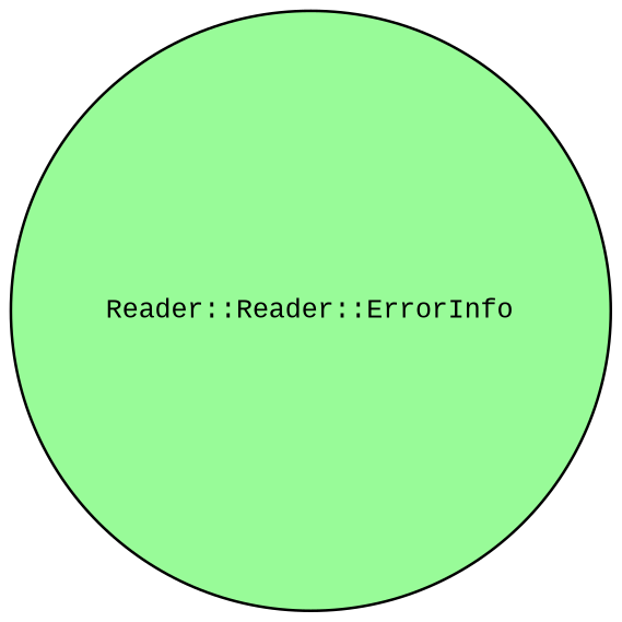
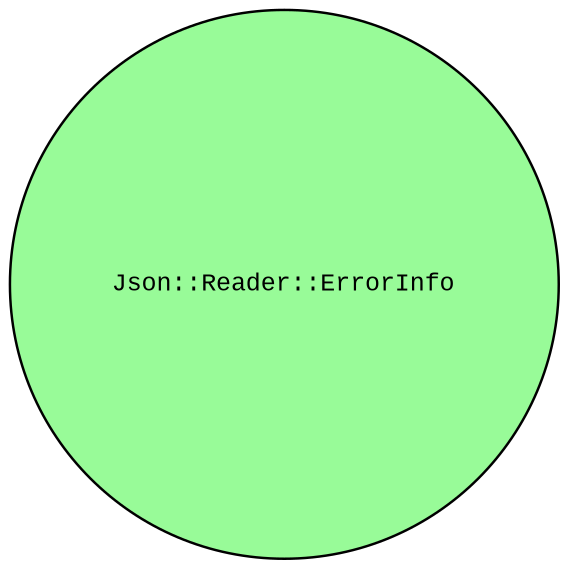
  digraph {
    rankdir=LR
    fontname="Liberation Mono"
-   n1 [color=black fillcolor=palegreen fontname="Liberation Mono" fontsize=10 height=0.2 label="Reader::Reader::ErrorInfo" shape=circle style=filled width=0.4]
+   n1 [color=black fillcolor=palegreen fontname="Liberation Mono" fontsize=10 height=0.2 label="Json::Reader::ErrorInfo" shape=circle style=filled width=0.4]
  }
